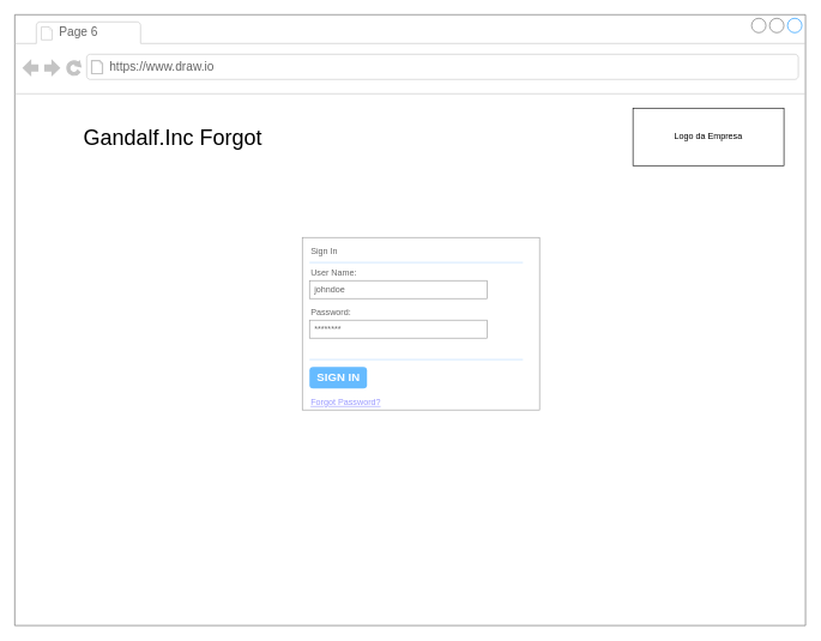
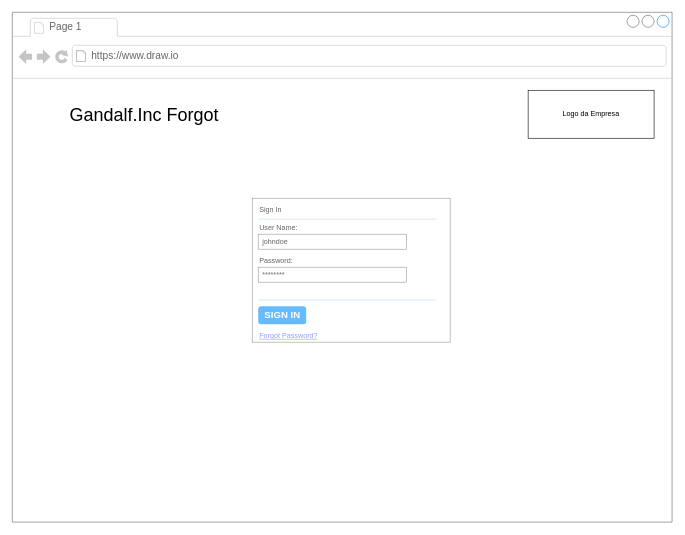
  <mxCell id="0" />
  <mxCell id="1" parent="0" />
  <mxCell id="2" value="" style="strokeWidth=1;shadow=0;dashed=0;align=center;html=1;shape=mxgraph.mockup.containers.browserWindow;rSize=0;strokeColor=#666666;strokeColor2=#008cff;strokeColor3=#c4c4c4;mainText=,;recursiveResize=0;" vertex="1" parent="1"><mxGeometry y="20" width="1100" height="850" as="geometry" x="20" /></mxCell>
- <mxCell id="3" value="Page 6" style="strokeWidth=1;shadow=0;dashed=0;align=center;html=1;shape=mxgraph.mockup.containers.anchor;fontSize=17;fontColor=#666666;align=left;whiteSpace=wrap;" vertex="1" parent="2"><mxGeometry x="60" y="12" width="110" height="26" as="geometry" /></mxCell>
+ <mxCell id="3" value="Page 1" style="strokeWidth=1;shadow=0;dashed=0;align=center;html=1;shape=mxgraph.mockup.containers.anchor;fontSize=17;fontColor=#666666;align=left;whiteSpace=wrap;" vertex="1" parent="2"><mxGeometry x="60" y="12" width="110" height="26" as="geometry" /></mxCell>
  <mxCell id="4" value="https://www.draw.io" style="strokeWidth=1;shadow=0;dashed=0;align=center;html=1;shape=mxgraph.mockup.containers.anchor;rSize=0;fontSize=17;fontColor=#666666;align=left;" vertex="1" parent="2"><mxGeometry x="130" y="60" width="250" height="26" as="geometry" /></mxCell>
  <mxCell id="5" value="" style="strokeWidth=1;shadow=0;dashed=0;align=center;html=1;shape=mxgraph.mockup.forms.rrect;rSize=0;strokeColor=#999999;fillColor=#ffffff;" vertex="1" parent="2"><mxGeometry x="400" y="310" width="330" height="240" as="geometry" /></mxCell>
  <mxCell id="6" value="Sign In" style="strokeWidth=1;shadow=0;dashed=0;align=center;html=1;shape=mxgraph.mockup.forms.anchor;fontSize=12;fontColor=#666666;align=left;resizeWidth=1;spacingLeft=0;" vertex="1" parent="5"><mxGeometry width="165" height="20" relative="1" as="geometry"><mxPoint x="10" y="10" as="offset" /></mxGeometry></mxCell>
  <mxCell id="7" value="" style="shape=line;strokeColor=#ddeeff;strokeWidth=2;html=1;resizeWidth=1;" vertex="1" parent="5"><mxGeometry width="297" height="10" relative="1" as="geometry"><mxPoint x="10" y="30" as="offset" /></mxGeometry></mxCell>
  <mxCell id="8" value="User Name:" style="strokeWidth=1;shadow=0;dashed=0;align=center;html=1;shape=mxgraph.mockup.forms.anchor;fontSize=12;fontColor=#666666;align=left;resizeWidth=1;spacingLeft=0;" vertex="1" parent="5"><mxGeometry width="165" height="20" relative="1" as="geometry"><mxPoint x="10" y="40" as="offset" /></mxGeometry></mxCell>
  <mxCell id="9" value="johndoe" style="strokeWidth=1;shadow=0;dashed=0;align=center;html=1;shape=mxgraph.mockup.forms.rrect;rSize=0;strokeColor=#999999;fontColor=#666666;align=left;spacingLeft=5;resizeWidth=1;" vertex="1" parent="5"><mxGeometry width="247.5" height="25" relative="1" as="geometry"><mxPoint x="10" y="60" as="offset" /></mxGeometry></mxCell>
  <mxCell id="10" value="Password:" style="strokeWidth=1;shadow=0;dashed=0;align=center;html=1;shape=mxgraph.mockup.forms.anchor;fontSize=12;fontColor=#666666;align=left;resizeWidth=1;spacingLeft=0;" vertex="1" parent="5"><mxGeometry width="165" height="20" relative="1" as="geometry"><mxPoint x="10" y="95" as="offset" /></mxGeometry></mxCell>
  <mxCell id="11" value="********" style="strokeWidth=1;shadow=0;dashed=0;align=center;html=1;shape=mxgraph.mockup.forms.rrect;rSize=0;strokeColor=#999999;fontColor=#666666;align=left;spacingLeft=5;resizeWidth=1;" vertex="1" parent="5"><mxGeometry width="247.5" height="25" relative="1" as="geometry"><mxPoint x="10" y="115" as="offset" /></mxGeometry></mxCell>
  <mxCell id="12" value="SIGN IN" style="strokeWidth=1;shadow=0;dashed=0;align=center;html=1;shape=mxgraph.mockup.forms.rrect;rSize=5;strokeColor=none;fontColor=#ffffff;fillColor=#66bbff;fontSize=16;fontStyle=1;" vertex="1" parent="5"><mxGeometry y="1" width="80" height="30" relative="1" as="geometry"><mxPoint x="10" y="-60" as="offset" /></mxGeometry></mxCell>
  <mxCell id="13" value="Forgot Password?" style="strokeWidth=1;shadow=0;dashed=0;align=center;html=1;shape=mxgraph.mockup.forms.anchor;fontSize=12;fontColor=#9999ff;align=left;spacingLeft=0;fontStyle=4;resizeWidth=1;" vertex="1" parent="5"><mxGeometry y="1" width="247.5" height="20" relative="1" as="geometry"><mxPoint x="10" y="-20" as="offset" /></mxGeometry></mxCell>
  <mxCell id="14" value="" style="shape=line;strokeColor=#ddeeff;strokeWidth=2;html=1;resizeWidth=1;" vertex="1" parent="5"><mxGeometry y="1" width="297" height="10" relative="1" as="geometry"><mxPoint x="10" y="-75" as="offset" /></mxGeometry></mxCell>
  <mxCell id="15" value="Logo da Empresa" style="rounded=0;whiteSpace=wrap;html=1;" vertex="1" parent="2"><mxGeometry x="860" y="130" width="210" height="80" as="geometry" /></mxCell>
  <mxCell id="16" value="Gandalf.Inc Forgot" style="text;html=1;strokeColor=none;fillColor=none;align=center;verticalAlign=middle;whiteSpace=wrap;rounded=0;fontSize=30;" vertex="1" parent="2"><mxGeometry x="10" y="130" width="420" height="80" as="geometry" /></mxCell>
